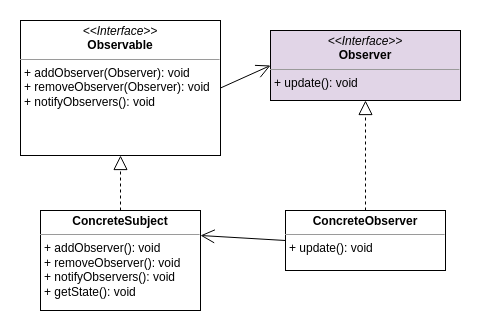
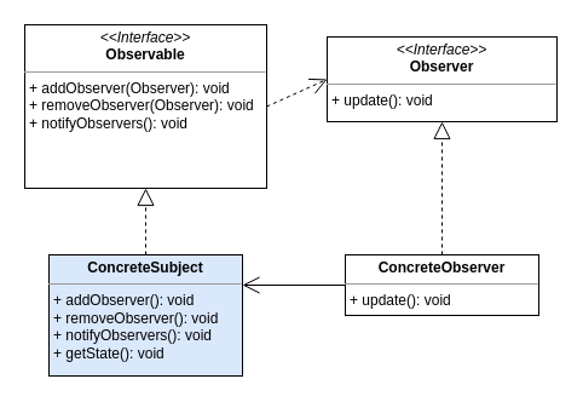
  <mxCell id="0" />
  <mxCell id="1" parent="0" />
- <mxCell id="2" value="&lt;p style=&quot;margin: 0px ; margin-top: 4px ; text-align: center&quot;&gt;&lt;b&gt;ConcreteSubject&lt;/b&gt;&lt;/p&gt;&lt;hr size=&quot;1&quot;&gt;&lt;p style=&quot;margin: 0px 0px 0px 4px&quot;&gt;+ addObserver(): void&lt;br&gt;+ removeObserver(): void&lt;/p&gt;&lt;p style=&quot;margin: 0px 0px 0px 4px&quot;&gt;+ notifyObservers(): void&lt;/p&gt;&lt;p style=&quot;margin: 0px 0px 0px 4px&quot;&gt;+ getState(): void&lt;/p&gt;" style="verticalAlign=top;align=left;overflow=fill;fontSize=12;fontFamily=Helvetica;html=1;" parent="1" vertex="1"><mxGeometry x="40" y="210" width="160" height="100" as="geometry" /></mxCell>
+ <mxCell id="2" value="&lt;p style=&quot;margin: 0px ; margin-top: 4px ; text-align: center&quot;&gt;&lt;b&gt;ConcreteSubject&lt;/b&gt;&lt;/p&gt;&lt;hr size=&quot;1&quot;&gt;&lt;p style=&quot;margin: 0px 0px 0px 4px&quot;&gt;+ addObserver(): void&lt;br&gt;+ removeObserver(): void&lt;/p&gt;&lt;p style=&quot;margin: 0px 0px 0px 4px&quot;&gt;+ notifyObservers(): void&lt;/p&gt;&lt;p style=&quot;margin: 0px 0px 0px 4px&quot;&gt;+ getState(): void&lt;/p&gt;" style="verticalAlign=top;align=left;overflow=fill;fontSize=12;fontFamily=Helvetica;html=1;fillColor=#dae8fc;" parent="1" vertex="1"><mxGeometry x="40" y="210" width="160" height="100" as="geometry" /></mxCell>
  <mxCell id="3" value="&lt;p style=&quot;margin: 0px ; margin-top: 4px ; text-align: center&quot;&gt;&lt;i&gt;&amp;lt;&amp;lt;Interface&amp;gt;&amp;gt;&lt;/i&gt;&lt;br&gt;&lt;b&gt;Observable&lt;/b&gt;&lt;/p&gt;&lt;hr size=&quot;1&quot;&gt;&lt;p style=&quot;margin: 0px ; margin-left: 4px&quot;&gt;+ addObserver(Observer): void&lt;br&gt;+ removeObserver(Observer): void&lt;/p&gt;&lt;p style=&quot;margin: 0px ; margin-left: 4px&quot;&gt;+ notifyObservers(): void&lt;br&gt;&lt;/p&gt;" style="verticalAlign=top;align=left;overflow=fill;fontSize=12;fontFamily=Helvetica;html=1;" parent="1" vertex="1"><mxGeometry x="20" y="20" width="200" height="135" as="geometry" /></mxCell>
- <mxCell id="4" value="&lt;p style=&quot;margin: 0px ; margin-top: 4px ; text-align: center&quot;&gt;&lt;i&gt;&amp;lt;&amp;lt;Interface&amp;gt;&amp;gt;&lt;/i&gt;&lt;br&gt;&lt;b&gt;Observer&lt;/b&gt;&lt;/p&gt;&lt;hr size=&quot;1&quot;&gt;&lt;p style=&quot;margin: 0px ; margin-left: 4px&quot;&gt;+ update(): void&lt;br&gt;&lt;/p&gt;" style="verticalAlign=top;align=left;overflow=fill;fontSize=12;fontFamily=Helvetica;html=1;fillColor=#e1d5e7;" parent="1" vertex="1"><mxGeometry x="270" y="30" width="190" height="70" as="geometry" /></mxCell>
- <mxCell id="5" value="&lt;p style=&quot;margin: 0px ; margin-top: 4px ; text-align: center&quot;&gt;&lt;b&gt;ConcreteObserver&lt;/b&gt;&lt;/p&gt;&lt;hr size=&quot;1&quot;&gt;&lt;p style=&quot;margin: 0px ; margin-left: 4px&quot;&gt;+ update(): void&lt;/p&gt;" style="verticalAlign=top;align=left;overflow=fill;fontSize=12;fontFamily=Helvetica;html=1;" parent="1" vertex="1"><mxGeometry x="285" y="210" width="160" height="60" as="geometry" /></mxCell>
+ <mxCell id="4" value="&lt;p style=&quot;margin: 0px ; margin-top: 4px ; text-align: center&quot;&gt;&lt;i&gt;&amp;lt;&amp;lt;Interface&amp;gt;&amp;gt;&lt;/i&gt;&lt;br&gt;&lt;b&gt;Observer&lt;/b&gt;&lt;/p&gt;&lt;hr size=&quot;1&quot;&gt;&lt;p style=&quot;margin: 0px ; margin-left: 4px&quot;&gt;+ update(): void&lt;br&gt;&lt;/p&gt;" style="verticalAlign=top;align=left;overflow=fill;fontSize=12;fontFamily=Helvetica;html=1;" parent="1" vertex="1"><mxGeometry x="270" y="30" width="190" height="70" as="geometry" /></mxCell>
+ <mxCell id="5" value="&lt;p style=&quot;margin: 0px ; margin-top: 4px ; text-align: center&quot;&gt;&lt;b&gt;ConcreteObserver&lt;/b&gt;&lt;/p&gt;&lt;hr size=&quot;1&quot;&gt;&lt;p style=&quot;margin: 0px ; margin-left: 4px&quot;&gt;+ update(): void&lt;/p&gt;" style="verticalAlign=top;align=left;overflow=fill;fontSize=12;fontFamily=Helvetica;html=1;" parent="1" vertex="1"><mxGeometry x="285" y="210" width="160" height="50" as="geometry" /></mxCell>
  <mxCell id="6" value="" style="endArrow=block;dashed=1;endFill=0;endSize=12;html=1;entryX=0.5;entryY=1;entryDx=0;entryDy=0;exitX=0.5;exitY=0;exitDx=0;exitDy=0;" parent="1" source="5" target="4" edge="1"><mxGeometry width="160" relative="1" as="geometry"><mxPoint x="580" y="250" as="sourcePoint" /><mxPoint x="740" y="250" as="targetPoint" /></mxGeometry></mxCell>
  <mxCell id="7" value="" style="endArrow=block;dashed=1;endFill=0;endSize=12;html=1;entryX=0.5;entryY=1;entryDx=0;entryDy=0;exitX=0.5;exitY=0;exitDx=0;exitDy=0;" parent="1" source="2" target="3" edge="1"><mxGeometry width="160" relative="1" as="geometry"><mxPoint x="-20" y="170" as="sourcePoint" /><mxPoint x="140" y="170" as="targetPoint" /></mxGeometry></mxCell>
- <mxCell id="8" value="" style="endArrow=open;endFill=1;endSize=12;html=1;exitX=1;exitY=0.5;exitDx=0;exitDy=0;entryX=0;entryY=0.5;entryDx=0;entryDy=0;" parent="1" source="3" target="4" edge="1"><mxGeometry width="160" relative="1" as="geometry"><mxPoint x="220" y="70" as="sourcePoint" /><mxPoint x="380" y="70" as="targetPoint" /></mxGeometry></mxCell>
+ <mxCell id="8" value="" style="endArrow=open;endFill=1;endSize=12;html=1;exitX=1;exitY=0.5;exitDx=0;exitDy=0;entryX=0;entryY=0.5;entryDx=0;entryDy=0;dashed=1;" parent="1" source="3" target="4" edge="1"><mxGeometry width="160" relative="1" as="geometry"><mxPoint x="220" y="70" as="sourcePoint" /><mxPoint x="380" y="70" as="targetPoint" /></mxGeometry></mxCell>
  <mxCell id="9" value="" style="endArrow=open;endFill=1;endSize=12;html=1;exitX=0;exitY=0.5;exitDx=0;exitDy=0;entryX=1;entryY=0.25;entryDx=0;entryDy=0;" parent="1" source="5" target="2" edge="1"><mxGeometry width="160" relative="1" as="geometry"><mxPoint x="195" y="237" as="sourcePoint" /><mxPoint x="230" y="220" as="targetPoint" /></mxGeometry></mxCell>
